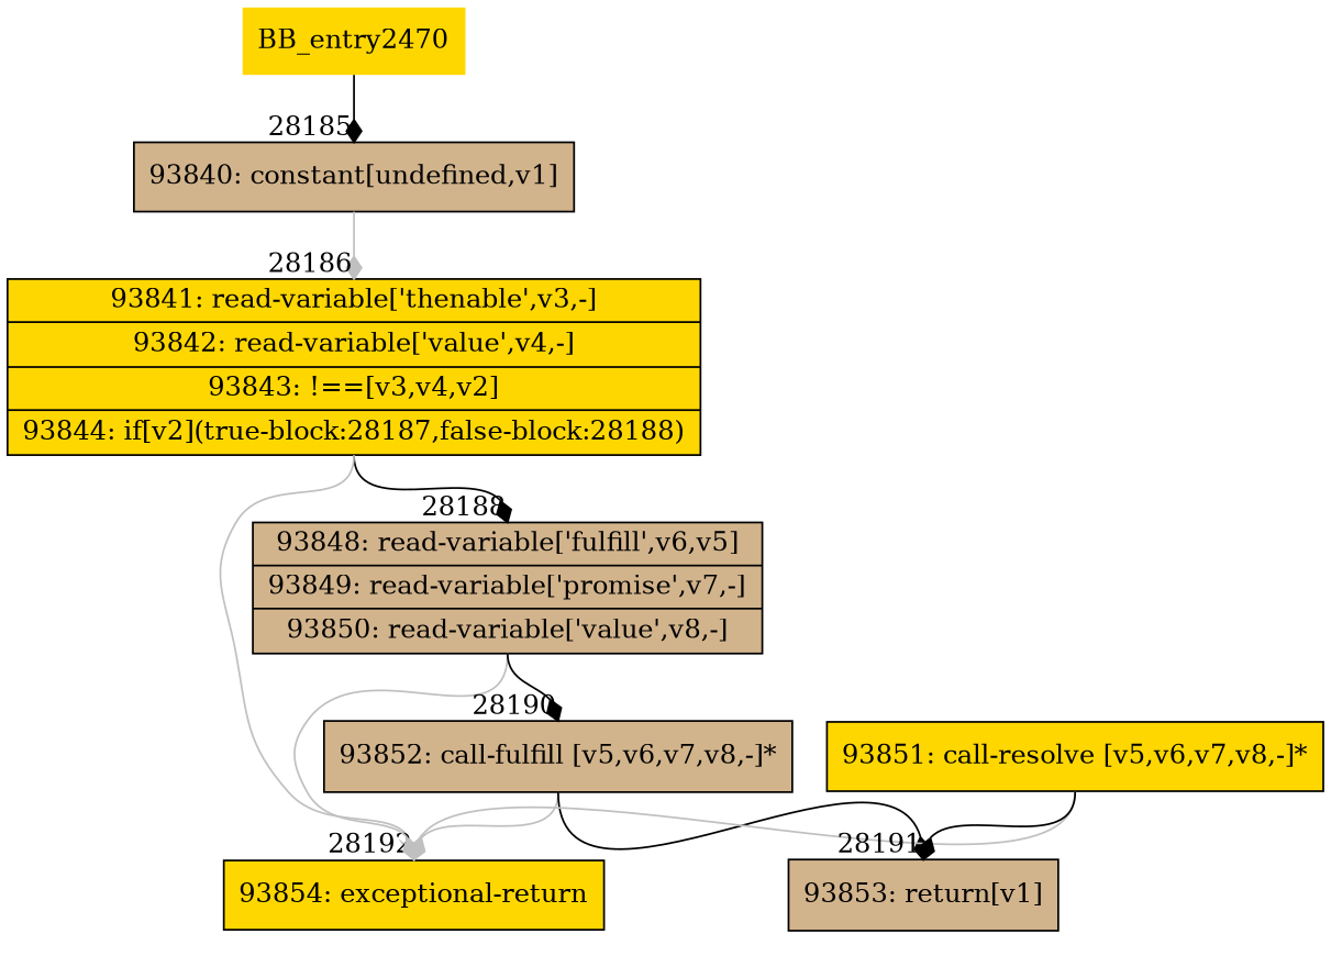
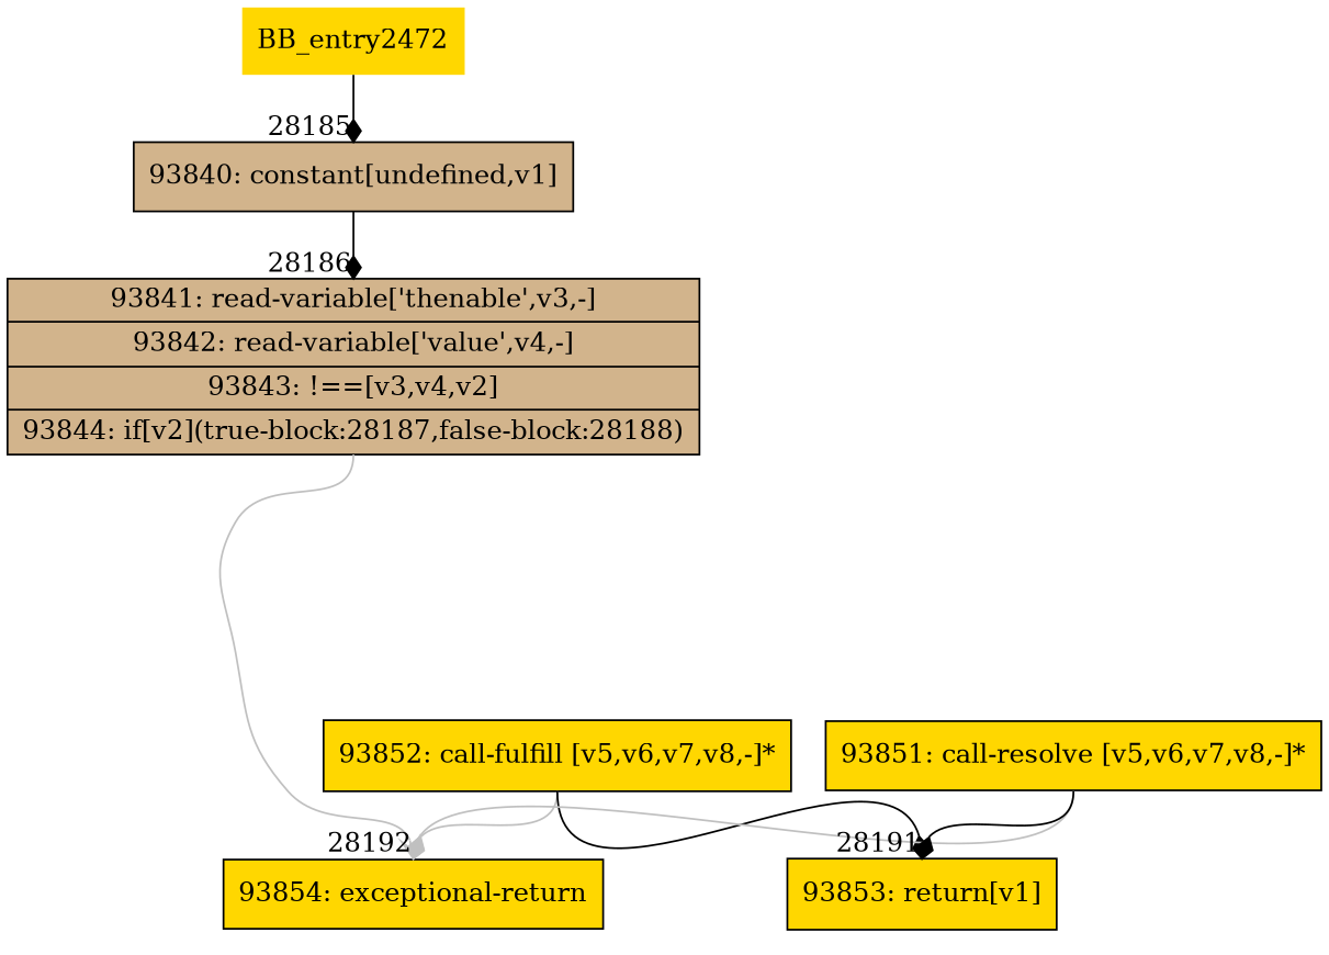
  digraph {
    rankdir=TD
    node [fillcolor=gold shape=record style=filled]
    edge [arrowhead=diamond headport=n tailport=s]
-   BB_entry2470 [shape=none]
+   BB_entry2470 [shape=none label=BB_entry2472]
    n2 [fillcolor=tan label="{93840: constant[undefined,v1]}"]
-   n3 [label="{93841: read-variable['thenable',v3,-]|93842: read-variable['value',v4,-]|93843: !==[v3,v4,v2]|93844: if[v2](true-block:28187,false-block:28188)}"]
-   n4 [fillcolor=tan label="{93848: read-variable['fulfill',v6,v5]|93849: read-variable['promise',v7,-]|93850: read-variable['value',v8,-]}"]
+   n3 [fillcolor=tan label="{93841: read-variable['thenable',v3,-]|93842: read-variable['value',v4,-]|93843: !==[v3,v4,v2]|93844: if[v2](true-block:28187,false-block:28188)}"]
    n5 [label="{93854: exceptional-return}"]
-   n6 [fillcolor=tan label="{93852: call-fulfill [v5,v6,v7,v8,-]*}"]
+   n6 [label="{93852: call-fulfill [v5,v6,v7,v8,-]*}"]
    n7 [label="{93851: call-resolve [v5,v6,v7,v8,-]*}"]
-   n8 [fillcolor=tan label="{93853: return[v1]}"]
+   n8 [label="{93853: return[v1]}"]
    BB_entry2470 -> n2 [headlabel="    28185"]
-   n2 -> n3 [headlabel="      28186" color=gray]
-   n3 -> n4 [headlabel="      28188"]
+   n2 -> n3 [headlabel="      28186"]
    n3 -> n5 [arrowhead=vee color=gray headlabel="      28192"]
-   n4 -> n5 [color=gray]
-   n4 -> n6 [headlabel="      28190"]
    n6 -> n5 [color=gray]
    n6 -> n8
    n7 -> n5 [color=gray]
    n7 -> n8 [headlabel="      28191"]
  }
